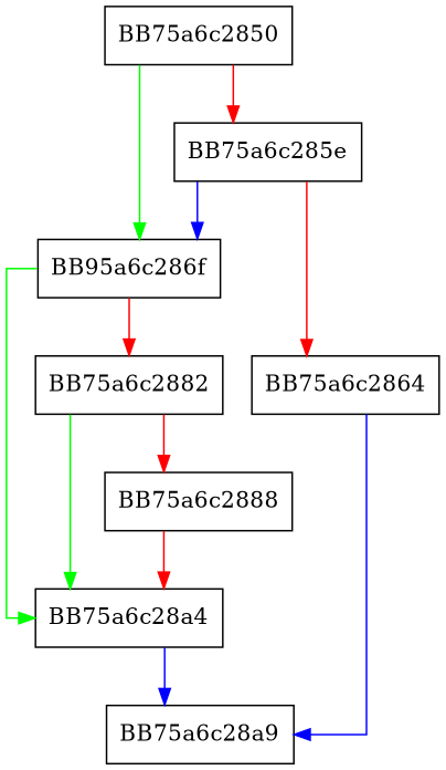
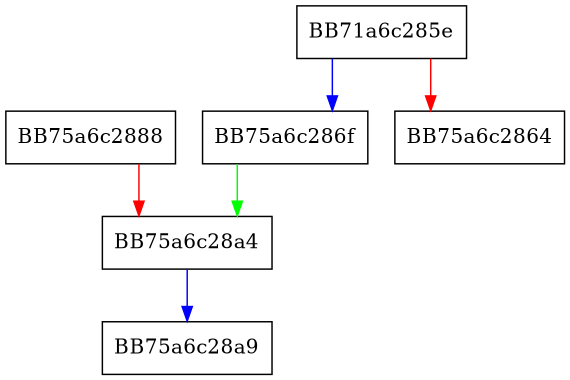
  digraph {
    splines=ortho
    node [shape=box]
    edge [color=red]
-   BB75a6c2850
-   BB75a6c286f [label=BB95a6c286f]
-   BB75a6c285e
+   BB75a6c286f
+   BB75a6c285e [label=BB71a6c285e]
    BB75a6c28a4
-   BB75a6c2882
    BB75a6c2864
    BB75a6c28a9
    BB75a6c2888
-   BB75a6c2850 -> BB75a6c286f [color=green]
-   BB75a6c2850 -> BB75a6c285e
    BB75a6c286f -> BB75a6c28a4 [color=green]
-   BB75a6c286f -> BB75a6c2882
    BB75a6c285e -> BB75a6c286f [color=blue]
    BB75a6c285e -> BB75a6c2864
    BB75a6c28a4 -> BB75a6c28a9 [color=blue]
-   BB75a6c2882 -> BB75a6c28a4 [color=green]
-   BB75a6c2882 -> BB75a6c2888
-   BB75a6c2864 -> BB75a6c28a9 [color=blue]
    BB75a6c2888 -> BB75a6c28a4
  }
